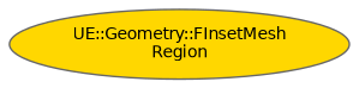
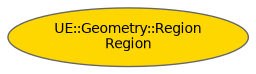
  digraph {
    rankdir=LR
-   n1 [color=grey40 fillcolor=gold fontname=Helvetica fontsize=10 height=0.2 label="UE::Geometry::FInsetMesh\lRegion" shape=ellipse style=filled width=0.4]
+   n1 [color=grey40 fillcolor=gold fontname=Helvetica fontsize=10 height=0.2 label="UE::Geometry::Region\lRegion" shape=ellipse style=filled width=0.4]
  }
